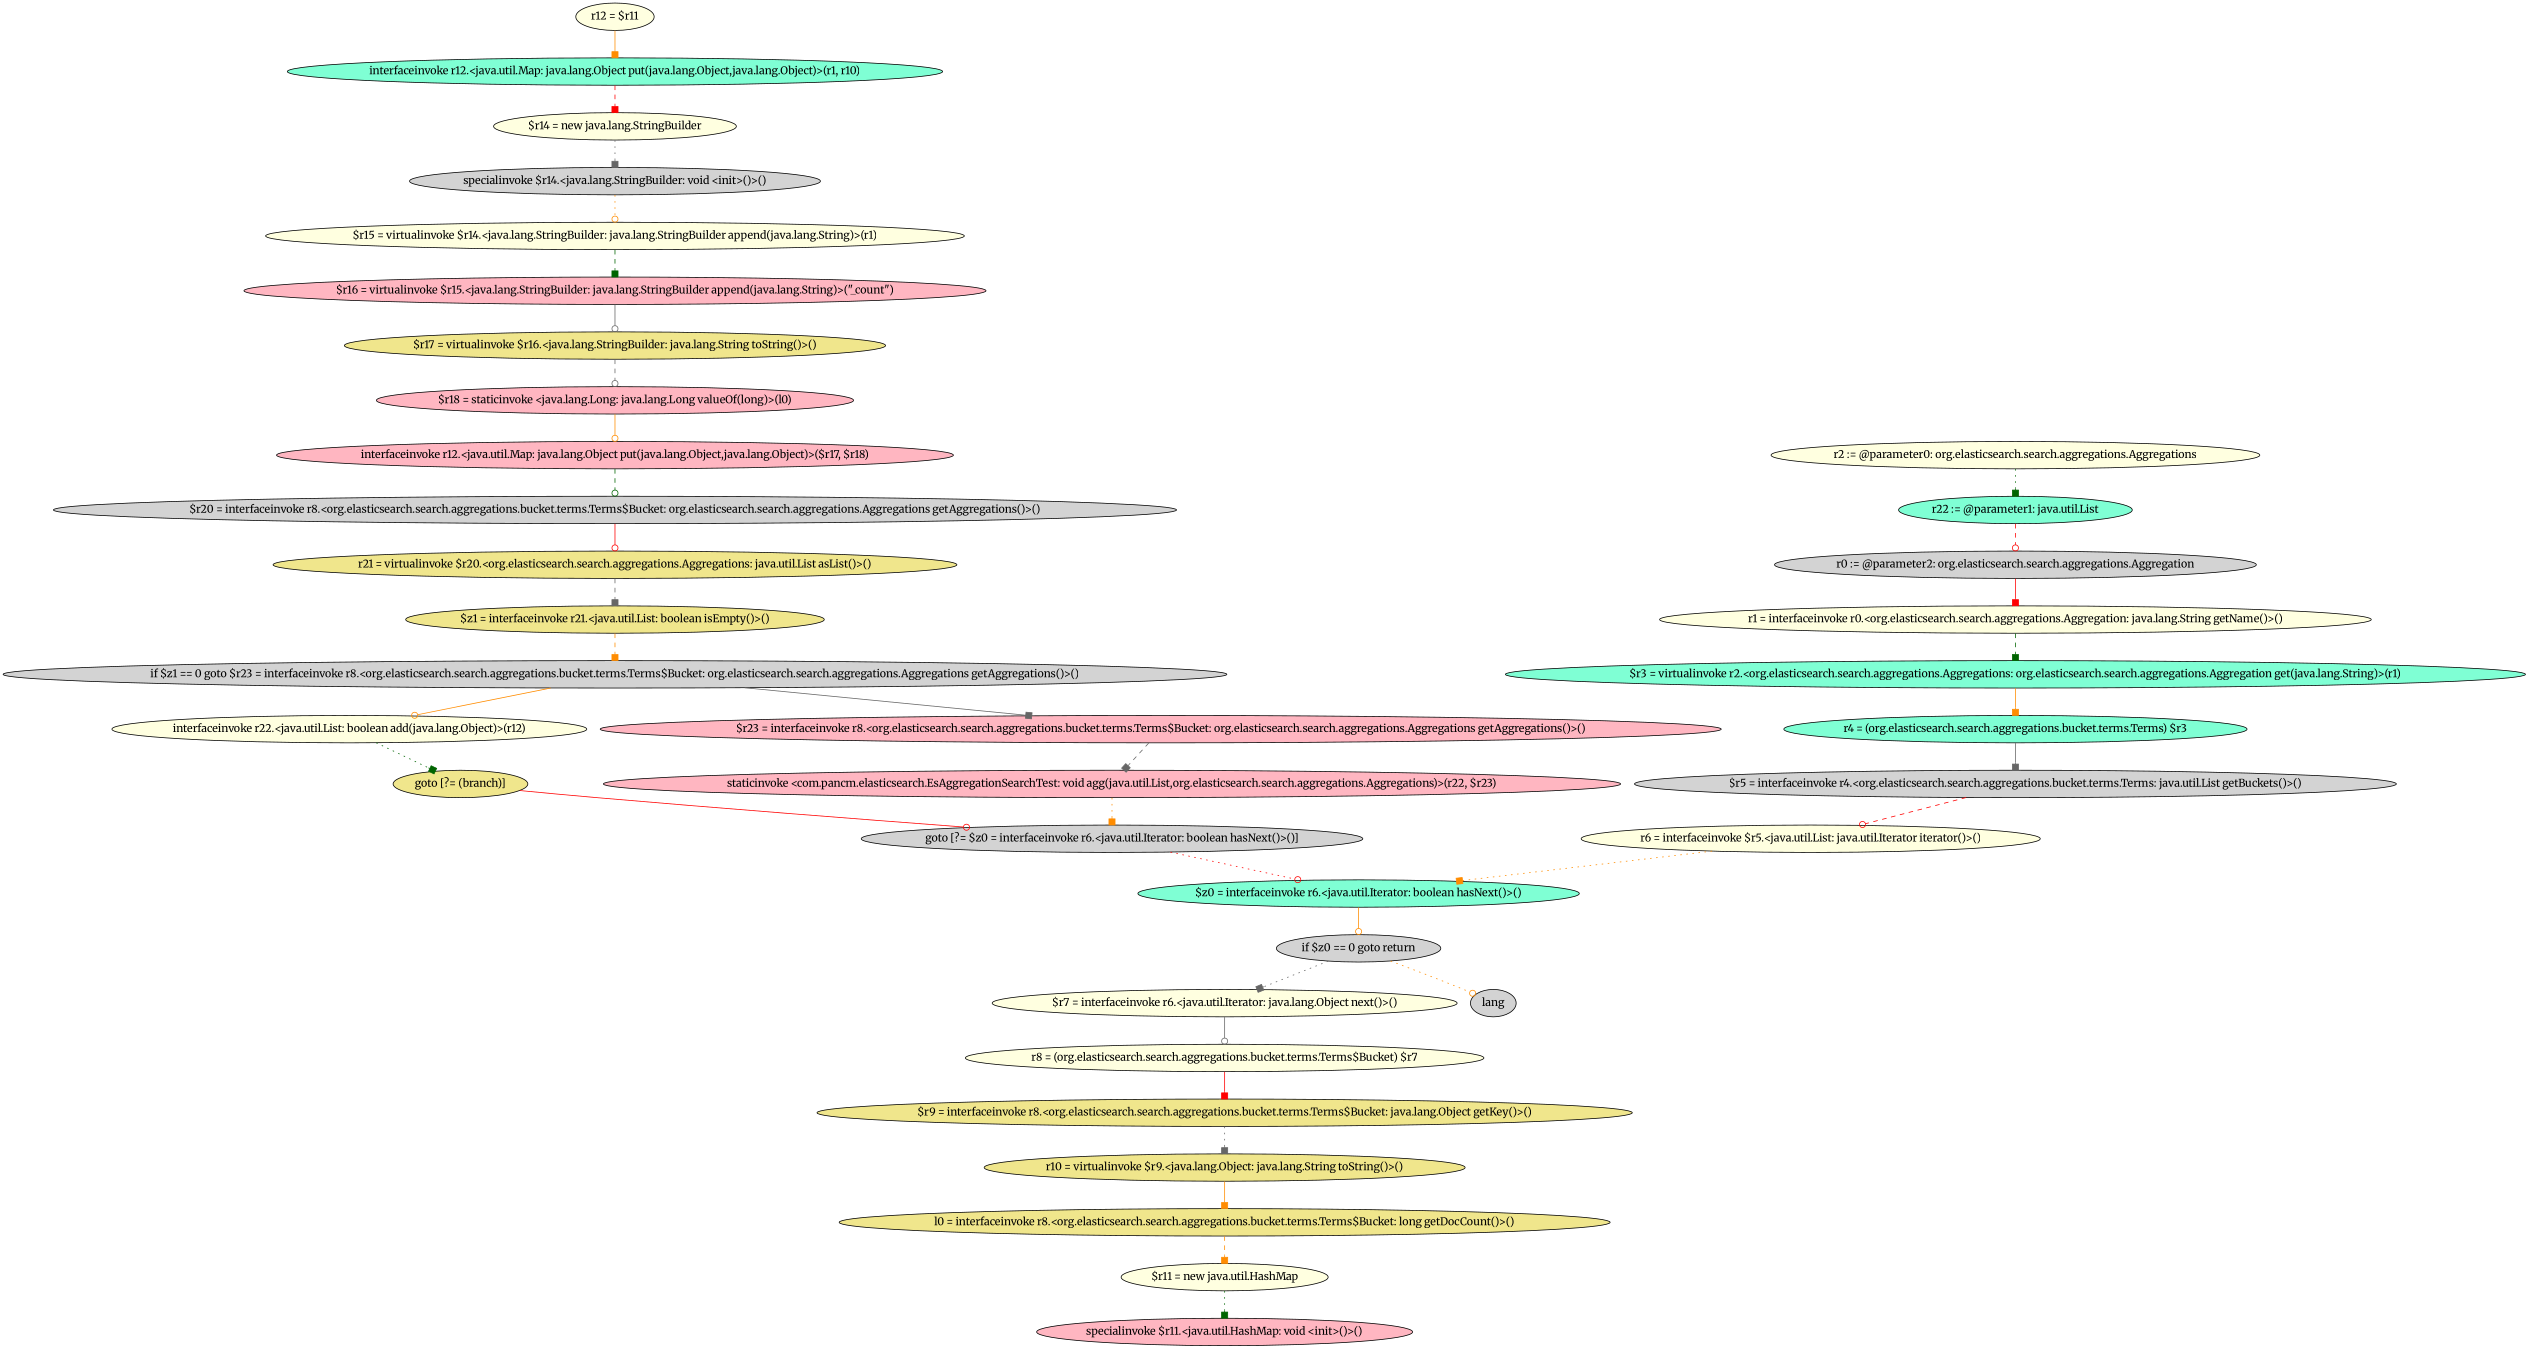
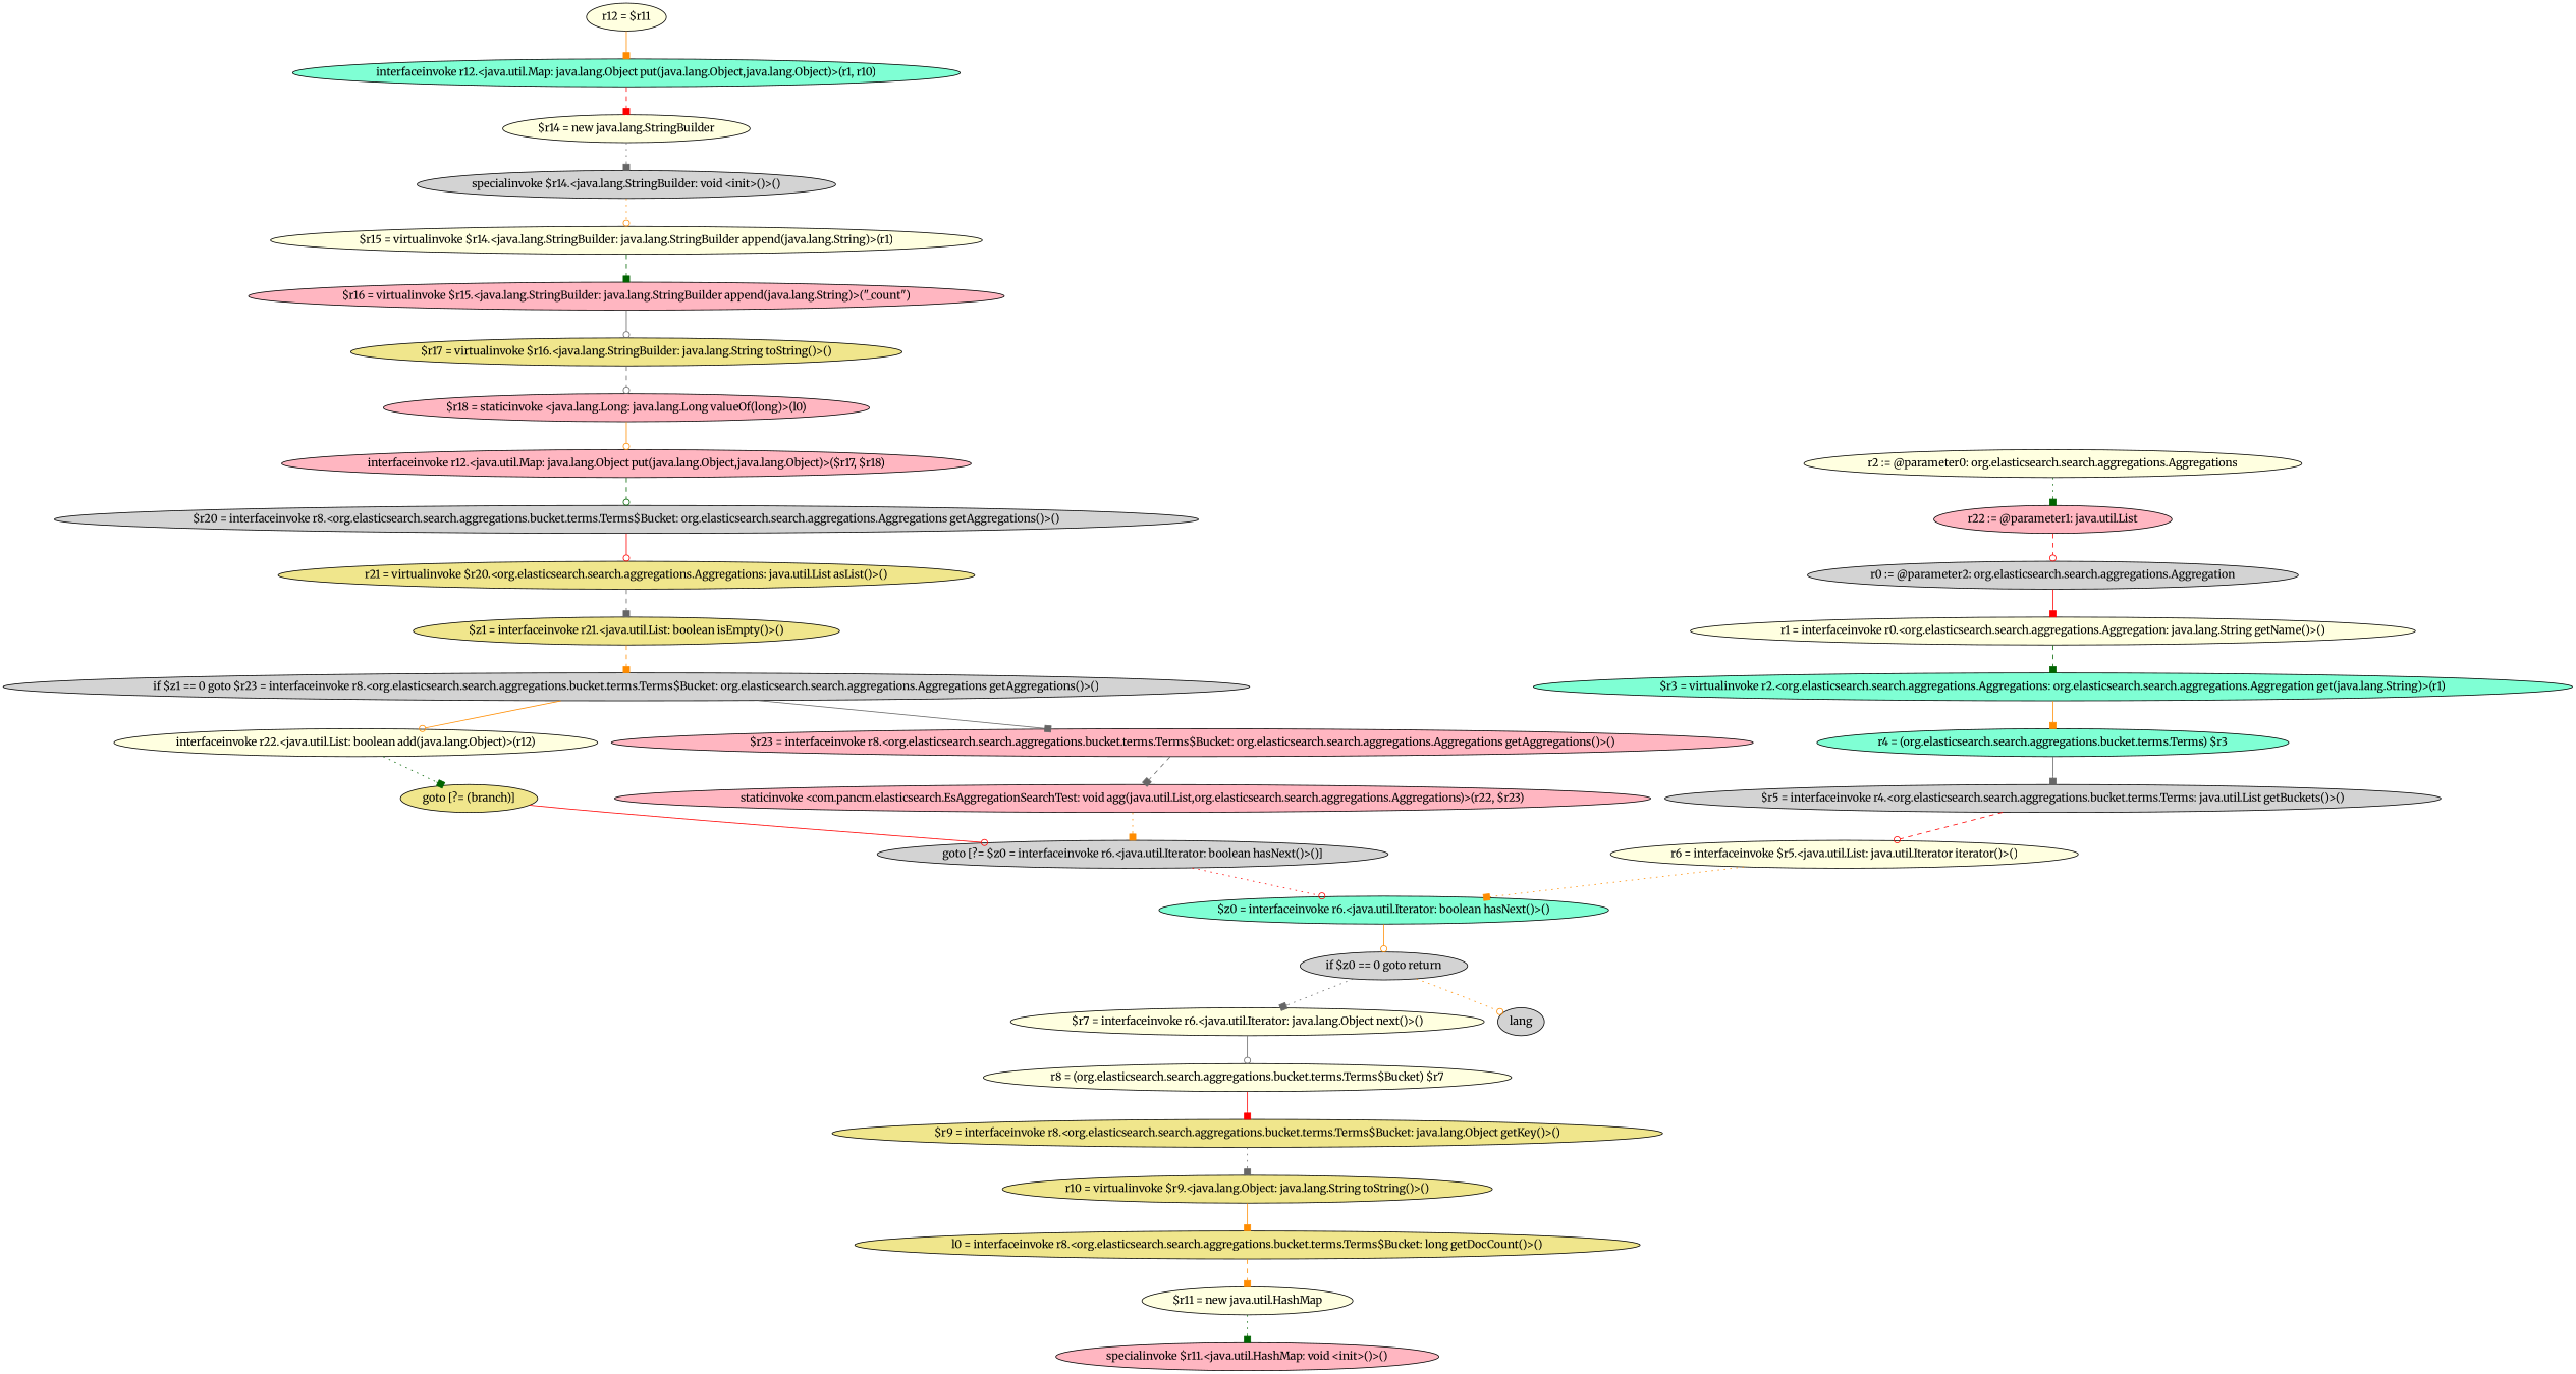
  digraph {
    fontname=Merriweather
    node [fillcolor=lightyellow fontname=Merriweather style=filled]
    edge [arrowhead=box color=darkorange fontname=Merriweather style=solid]
-   "r22 := @parameter1: java.util.List" [fillcolor=aquamarine]
+   "r22 := @parameter1: java.util.List" [fillcolor=lightpink]
    "r2 := @parameter0: org.elasticsearch.search.aggregations.Aggregations"
    "r0 := @parameter2: org.elasticsearch.search.aggregations.Aggregation" [fillcolor=lightgrey]
    "r1 = interfaceinvoke r0.<org.elasticsearch.search.aggregations.Aggregation: java.lang.String getName()>()"
    "$r3 = virtualinvoke r2.<org.elasticsearch.search.aggregations.Aggregations: org.elasticsearch.search.aggregations.Aggregation get(java.lang.String)>(r1)" [fillcolor=aquamarine]
    "r4 = (org.elasticsearch.search.aggregations.bucket.terms.Terms) $r3" [fillcolor=aquamarine]
    "$r5 = interfaceinvoke r4.<org.elasticsearch.search.aggregations.bucket.terms.Terms: java.util.List getBuckets()>()" [fillcolor=lightgrey]
    "r6 = interfaceinvoke $r5.<java.util.List: java.util.Iterator iterator()>()"
    "$z0 = interfaceinvoke r6.<java.util.Iterator: boolean hasNext()>()" [fillcolor=aquamarine]
    "if $z0 == 0 goto return" [fillcolor=lightgrey]
    "$r7 = interfaceinvoke r6.<java.util.Iterator: java.lang.Object next()>()"
    n12 [fillcolor=lightgrey label=lang]
    "r8 = (org.elasticsearch.search.aggregations.bucket.terms.Terms$Bucket) $r7"
    "$r9 = interfaceinvoke r8.<org.elasticsearch.search.aggregations.bucket.terms.Terms$Bucket: java.lang.Object getKey()>()" [fillcolor=khaki]
    "r10 = virtualinvoke $r9.<java.lang.Object: java.lang.String toString()>()" [fillcolor=khaki]
    "l0 = interfaceinvoke r8.<org.elasticsearch.search.aggregations.bucket.terms.Terms$Bucket: long getDocCount()>()" [fillcolor=khaki]
    "$r11 = new java.util.HashMap"
    "specialinvoke $r11.<java.util.HashMap: void <init>()>()" [fillcolor=lightpink]
    "interfaceinvoke r12.<java.util.Map: java.lang.Object put(java.lang.Object,java.lang.Object)>(r1, r10)" [fillcolor=aquamarine]
    "r12 = $r11"
    "$r14 = new java.lang.StringBuilder"
    "specialinvoke $r14.<java.lang.StringBuilder: void <init>()>()" [fillcolor=lightgrey]
    "$r15 = virtualinvoke $r14.<java.lang.StringBuilder: java.lang.StringBuilder append(java.lang.String)>(r1)"
    "$r16 = virtualinvoke $r15.<java.lang.StringBuilder: java.lang.StringBuilder append(java.lang.String)>(\"_count\")" [fillcolor=lightpink]
    "$r17 = virtualinvoke $r16.<java.lang.StringBuilder: java.lang.String toString()>()" [fillcolor=khaki]
    "$r18 = staticinvoke <java.lang.Long: java.lang.Long valueOf(long)>(l0)" [fillcolor=lightpink]
    "interfaceinvoke r12.<java.util.Map: java.lang.Object put(java.lang.Object,java.lang.Object)>($r17, $r18)" [fillcolor=lightpink]
    "$r20 = interfaceinvoke r8.<org.elasticsearch.search.aggregations.bucket.terms.Terms$Bucket: org.elasticsearch.search.aggregations.Aggregations getAggregations()>()" [fillcolor=lightgrey]
    "r21 = virtualinvoke $r20.<org.elasticsearch.search.aggregations.Aggregations: java.util.List asList()>()" [fillcolor=khaki]
    "$z1 = interfaceinvoke r21.<java.util.List: boolean isEmpty()>()" [fillcolor=khaki]
    "if $z1 == 0 goto $r23 = interfaceinvoke r8.<org.elasticsearch.search.aggregations.bucket.terms.Terms$Bucket: org.elasticsearch.search.aggregations.Aggregations getAggregations()>()" [fillcolor=lightgrey]
    "interfaceinvoke r22.<java.util.List: boolean add(java.lang.Object)>(r12)"
    "$r23 = interfaceinvoke r8.<org.elasticsearch.search.aggregations.bucket.terms.Terms$Bucket: org.elasticsearch.search.aggregations.Aggregations getAggregations()>()" [fillcolor=lightpink]
    "goto [?= (branch)]" [fillcolor=khaki]
    "staticinvoke <com.pancm.elasticsearch.EsAggregationSearchTest: void agg(java.util.List,org.elasticsearch.search.aggregations.Aggregations)>(r22, $r23)" [fillcolor=lightpink]
    "goto [?= $z0 = interfaceinvoke r6.<java.util.Iterator: boolean hasNext()>()]" [fillcolor=lightgrey]
    "r22 := @parameter1: java.util.List" -> "r0 := @parameter2: org.elasticsearch.search.aggregations.Aggregation" [arrowhead=odot color=red style=dashed]
    "r2 := @parameter0: org.elasticsearch.search.aggregations.Aggregations" -> "r22 := @parameter1: java.util.List" [color=darkgreen style=dotted]
    "r0 := @parameter2: org.elasticsearch.search.aggregations.Aggregation" -> "r1 = interfaceinvoke r0.<org.elasticsearch.search.aggregations.Aggregation: java.lang.String getName()>()" [color=red]
    "r1 = interfaceinvoke r0.<org.elasticsearch.search.aggregations.Aggregation: java.lang.String getName()>()" -> "$r3 = virtualinvoke r2.<org.elasticsearch.search.aggregations.Aggregations: org.elasticsearch.search.aggregations.Aggregation get(java.lang.String)>(r1)" [color=darkgreen style=dashed]
    "$r3 = virtualinvoke r2.<org.elasticsearch.search.aggregations.Aggregations: org.elasticsearch.search.aggregations.Aggregation get(java.lang.String)>(r1)" -> "r4 = (org.elasticsearch.search.aggregations.bucket.terms.Terms) $r3"
    "r4 = (org.elasticsearch.search.aggregations.bucket.terms.Terms) $r3" -> "$r5 = interfaceinvoke r4.<org.elasticsearch.search.aggregations.bucket.terms.Terms: java.util.List getBuckets()>()" [color=gray40]
    "$r5 = interfaceinvoke r4.<org.elasticsearch.search.aggregations.bucket.terms.Terms: java.util.List getBuckets()>()" -> "r6 = interfaceinvoke $r5.<java.util.List: java.util.Iterator iterator()>()" [arrowhead=odot color=red style=dashed]
    "r6 = interfaceinvoke $r5.<java.util.List: java.util.Iterator iterator()>()" -> "$z0 = interfaceinvoke r6.<java.util.Iterator: boolean hasNext()>()" [style=dotted]
    "$z0 = interfaceinvoke r6.<java.util.Iterator: boolean hasNext()>()" -> "if $z0 == 0 goto return" [arrowhead=odot]
    "if $z0 == 0 goto return" -> "$r7 = interfaceinvoke r6.<java.util.Iterator: java.lang.Object next()>()" [color=gray40 style=dotted]
    "if $z0 == 0 goto return" -> n12 [arrowhead=odot style=dotted]
    "$r7 = interfaceinvoke r6.<java.util.Iterator: java.lang.Object next()>()" -> "r8 = (org.elasticsearch.search.aggregations.bucket.terms.Terms$Bucket) $r7" [arrowhead=odot color=gray40]
    "r8 = (org.elasticsearch.search.aggregations.bucket.terms.Terms$Bucket) $r7" -> "$r9 = interfaceinvoke r8.<org.elasticsearch.search.aggregations.bucket.terms.Terms$Bucket: java.lang.Object getKey()>()" [color=red]
    "$r9 = interfaceinvoke r8.<org.elasticsearch.search.aggregations.bucket.terms.Terms$Bucket: java.lang.Object getKey()>()" -> "r10 = virtualinvoke $r9.<java.lang.Object: java.lang.String toString()>()" [color=gray40 style=dotted]
    "r10 = virtualinvoke $r9.<java.lang.Object: java.lang.String toString()>()" -> "l0 = interfaceinvoke r8.<org.elasticsearch.search.aggregations.bucket.terms.Terms$Bucket: long getDocCount()>()"
    "l0 = interfaceinvoke r8.<org.elasticsearch.search.aggregations.bucket.terms.Terms$Bucket: long getDocCount()>()" -> "$r11 = new java.util.HashMap" [style=dashed]
    "$r11 = new java.util.HashMap" -> "specialinvoke $r11.<java.util.HashMap: void <init>()>()" [color=darkgreen style=dotted]
    "interfaceinvoke r12.<java.util.Map: java.lang.Object put(java.lang.Object,java.lang.Object)>(r1, r10)" -> "$r14 = new java.lang.StringBuilder" [color=red style=dashed]
    "r12 = $r11" -> "interfaceinvoke r12.<java.util.Map: java.lang.Object put(java.lang.Object,java.lang.Object)>(r1, r10)"
    "$r14 = new java.lang.StringBuilder" -> "specialinvoke $r14.<java.lang.StringBuilder: void <init>()>()" [color=gray40 style=dotted]
    "specialinvoke $r14.<java.lang.StringBuilder: void <init>()>()" -> "$r15 = virtualinvoke $r14.<java.lang.StringBuilder: java.lang.StringBuilder append(java.lang.String)>(r1)" [arrowhead=odot style=dotted]
    "$r15 = virtualinvoke $r14.<java.lang.StringBuilder: java.lang.StringBuilder append(java.lang.String)>(r1)" -> "$r16 = virtualinvoke $r15.<java.lang.StringBuilder: java.lang.StringBuilder append(java.lang.String)>(\"_count\")" [color=darkgreen style=dashed]
    "$r16 = virtualinvoke $r15.<java.lang.StringBuilder: java.lang.StringBuilder append(java.lang.String)>(\"_count\")" -> "$r17 = virtualinvoke $r16.<java.lang.StringBuilder: java.lang.String toString()>()" [arrowhead=odot color=gray40]
    "$r17 = virtualinvoke $r16.<java.lang.StringBuilder: java.lang.String toString()>()" -> "$r18 = staticinvoke <java.lang.Long: java.lang.Long valueOf(long)>(l0)" [arrowhead=odot color=gray40 style=dashed]
    "$r18 = staticinvoke <java.lang.Long: java.lang.Long valueOf(long)>(l0)" -> "interfaceinvoke r12.<java.util.Map: java.lang.Object put(java.lang.Object,java.lang.Object)>($r17, $r18)" [arrowhead=odot]
    "interfaceinvoke r12.<java.util.Map: java.lang.Object put(java.lang.Object,java.lang.Object)>($r17, $r18)" -> "$r20 = interfaceinvoke r8.<org.elasticsearch.search.aggregations.bucket.terms.Terms$Bucket: org.elasticsearch.search.aggregations.Aggregations getAggregations()>()" [arrowhead=odot color=darkgreen style=dashed]
    "$r20 = interfaceinvoke r8.<org.elasticsearch.search.aggregations.bucket.terms.Terms$Bucket: org.elasticsearch.search.aggregations.Aggregations getAggregations()>()" -> "r21 = virtualinvoke $r20.<org.elasticsearch.search.aggregations.Aggregations: java.util.List asList()>()" [arrowhead=odot color=red]
    "r21 = virtualinvoke $r20.<org.elasticsearch.search.aggregations.Aggregations: java.util.List asList()>()" -> "$z1 = interfaceinvoke r21.<java.util.List: boolean isEmpty()>()" [color=gray40 style=dashed]
    "$z1 = interfaceinvoke r21.<java.util.List: boolean isEmpty()>()" -> "if $z1 == 0 goto $r23 = interfaceinvoke r8.<org.elasticsearch.search.aggregations.bucket.terms.Terms$Bucket: org.elasticsearch.search.aggregations.Aggregations getAggregations()>()" [style=dashed]
    "if $z1 == 0 goto $r23 = interfaceinvoke r8.<org.elasticsearch.search.aggregations.bucket.terms.Terms$Bucket: org.elasticsearch.search.aggregations.Aggregations getAggregations()>()" -> "interfaceinvoke r22.<java.util.List: boolean add(java.lang.Object)>(r12)" [arrowhead=odot]
    "if $z1 == 0 goto $r23 = interfaceinvoke r8.<org.elasticsearch.search.aggregations.bucket.terms.Terms$Bucket: org.elasticsearch.search.aggregations.Aggregations getAggregations()>()" -> "$r23 = interfaceinvoke r8.<org.elasticsearch.search.aggregations.bucket.terms.Terms$Bucket: org.elasticsearch.search.aggregations.Aggregations getAggregations()>()" [color=gray40]
    "interfaceinvoke r22.<java.util.List: boolean add(java.lang.Object)>(r12)" -> "goto [?= (branch)]" [color=darkgreen style=dotted]
    "$r23 = interfaceinvoke r8.<org.elasticsearch.search.aggregations.bucket.terms.Terms$Bucket: org.elasticsearch.search.aggregations.Aggregations getAggregations()>()" -> "staticinvoke <com.pancm.elasticsearch.EsAggregationSearchTest: void agg(java.util.List,org.elasticsearch.search.aggregations.Aggregations)>(r22, $r23)" [color=gray40 style=dashed]
    "goto [?= (branch)]" -> "goto [?= $z0 = interfaceinvoke r6.<java.util.Iterator: boolean hasNext()>()]" [arrowhead=odot color=red]
    "staticinvoke <com.pancm.elasticsearch.EsAggregationSearchTest: void agg(java.util.List,org.elasticsearch.search.aggregations.Aggregations)>(r22, $r23)" -> "goto [?= $z0 = interfaceinvoke r6.<java.util.Iterator: boolean hasNext()>()]" [style=dotted]
    "goto [?= $z0 = interfaceinvoke r6.<java.util.Iterator: boolean hasNext()>()]" -> "$z0 = interfaceinvoke r6.<java.util.Iterator: boolean hasNext()>()" [arrowhead=odot color=red style=dotted]
  }
